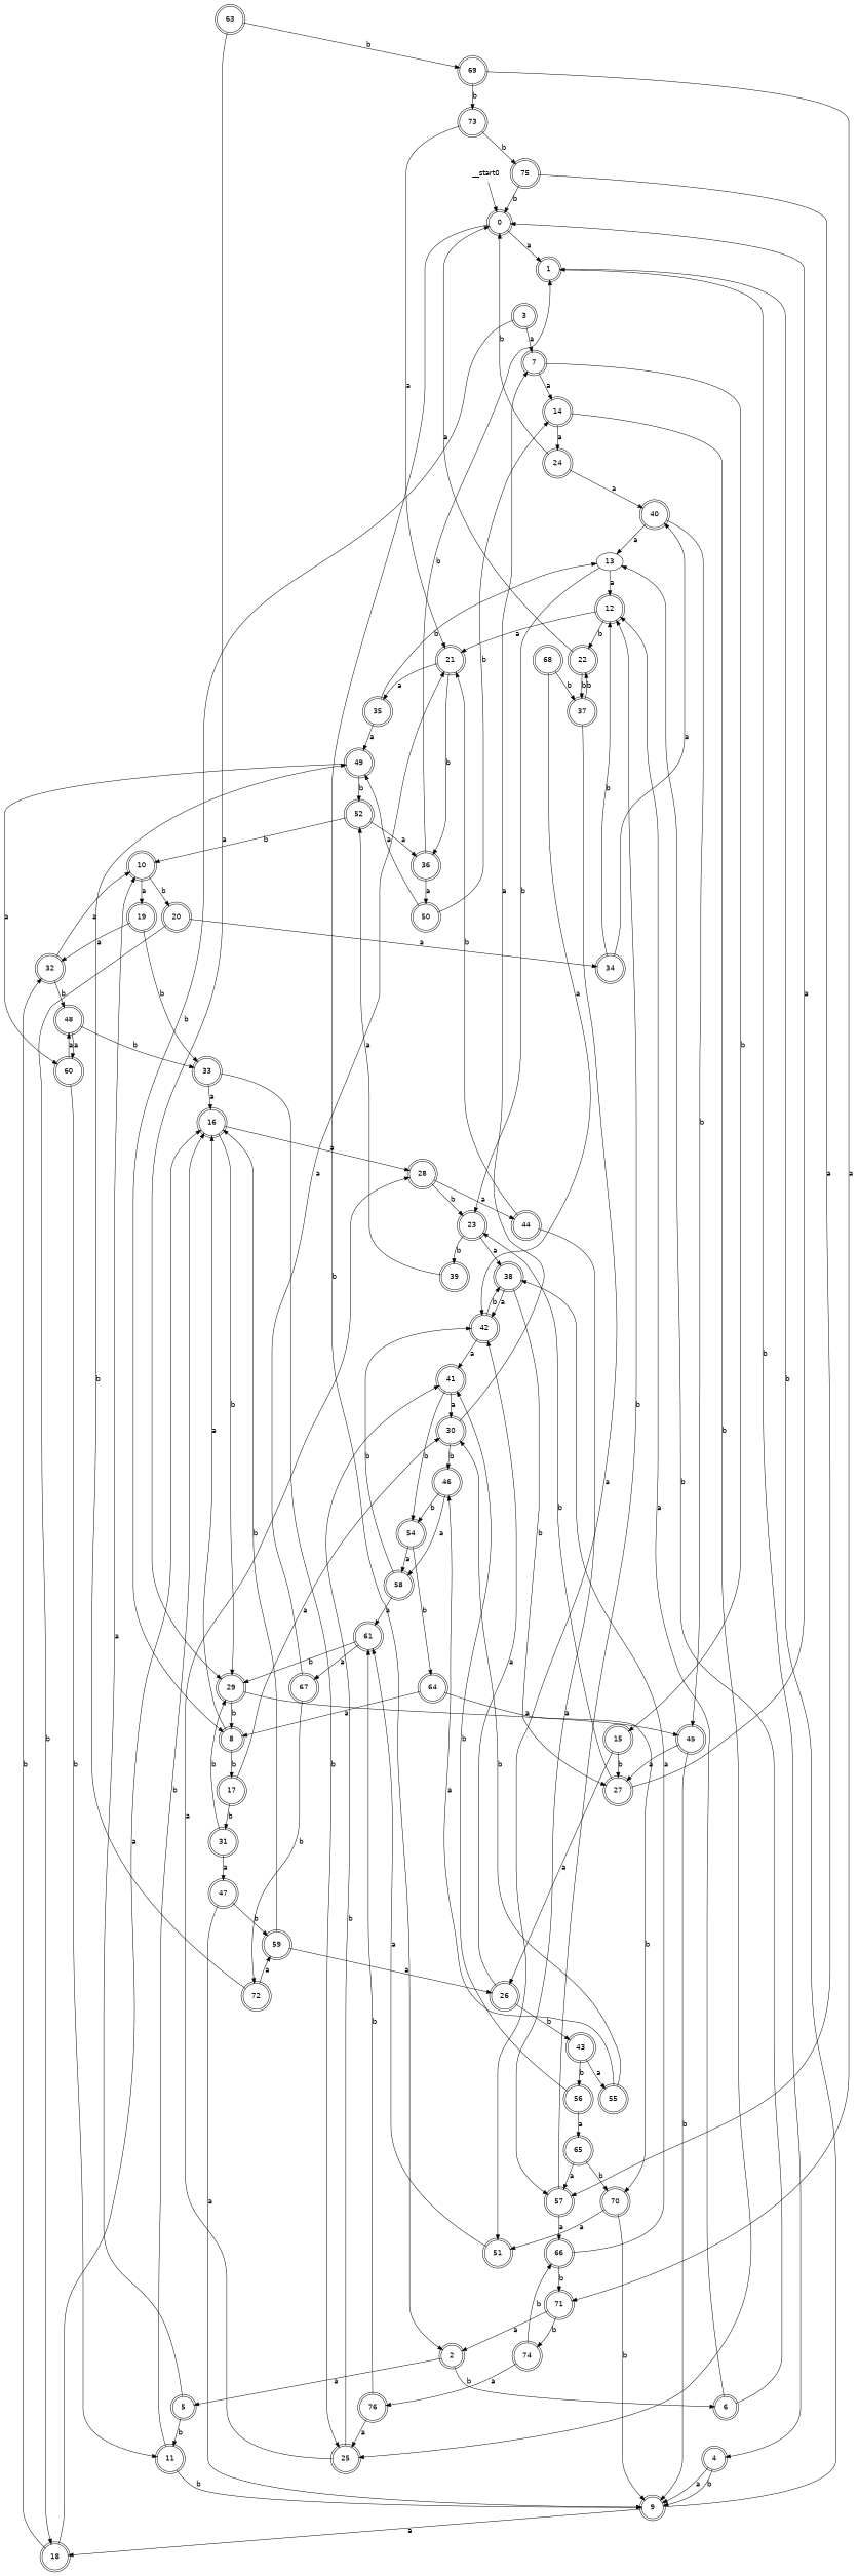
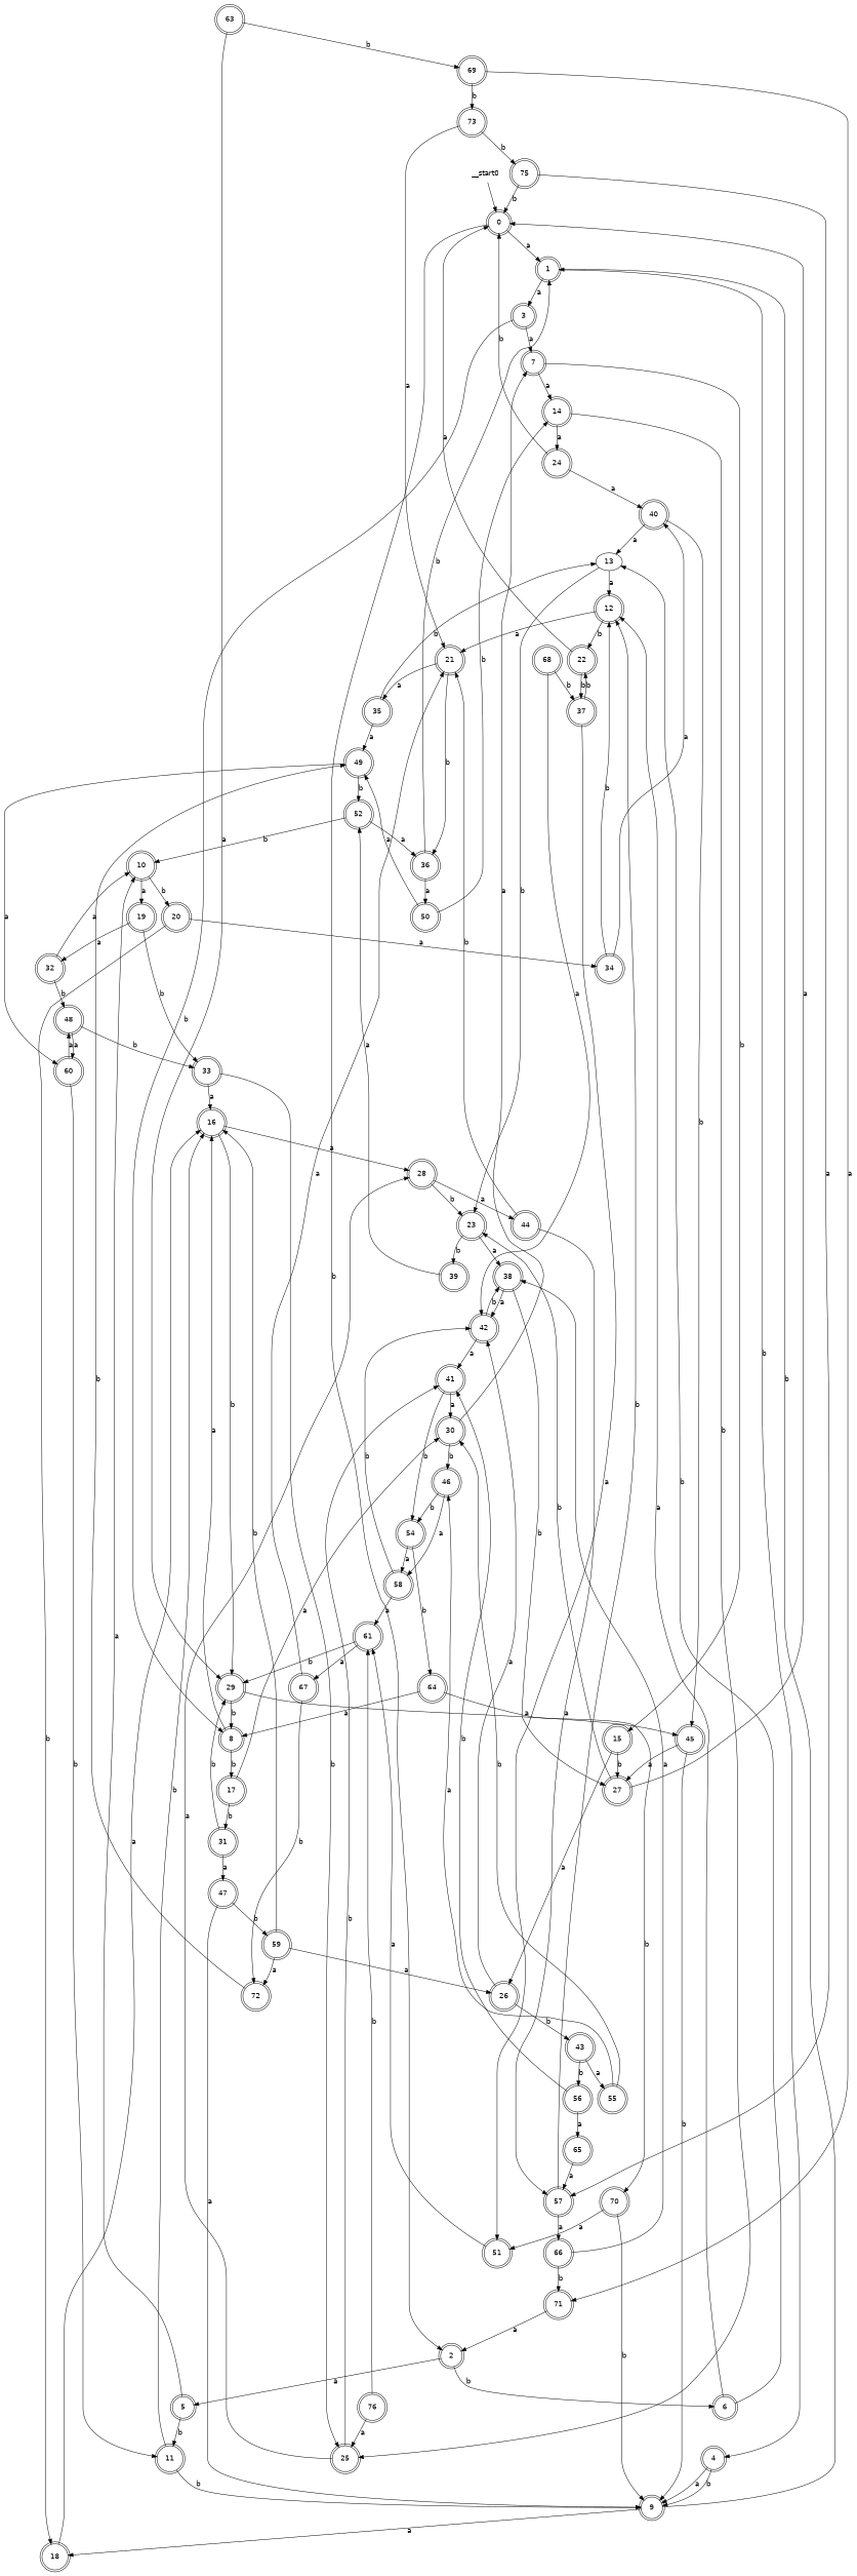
  digraph {
    fontname="DejaVu Sans"
    node [fontname="DejaVu Sans" shape=doublecircle]
    edge [fontname="DejaVu Sans"]
    __start0 [shape=none]
    0
    1
    2
    3
    4
    5
    6
    7
    8
    9
    10
    11
    12
    13 [shape=""]
    14
    15
    16
    17
    18
    19
    20
    21
    22
    23
    24
    25
    26
    27
    28
    29
    30
    31
    32
    33
    34
    35
    36
    37
    38
    39
    40
    41
    42
    43
    44
    45
    46
    47
    48
    49
    50
    51
    52
    54
    55
    56
    57
    58
    59
    60
    61
    64
    65
    66
    67
    63
    69
    70
    71
    72
    68
    73
-   74
    75
    76
    __start0 -> 0
    0 -> 1 [label=a]
    0 -> 2 [label=b]
+   1 -> 3 [label=a]
    1 -> 4 [label=b]
    2 -> 5 [label=a]
    2 -> 6 [label=b]
    3 -> 7 [label=a]
    3 -> 8 [label=b]
    4 -> 9 [label=a]
    4 -> 9 [label=b]
    5 -> 10 [label=a]
    5 -> 11 [label=b]
    6 -> 12 [label=a]
    6 -> 13 [label=b]
    7 -> 14 [label=a]
    7 -> 15 [label=b]
    8 -> 16 [label=a]
    8 -> 17 [label=b]
    9 -> 1 [label=b]
    9 -> 18 [label=a]
    10 -> 19 [label=a]
    10 -> 20 [label=b]
    11 -> 9 [label=b]
    11 -> 16 [label=b]
    12 -> 21 [label=a]
    12 -> 22 [label=b]
    13 -> 12 [label=a]
    13 -> 23 [label=b]
    14 -> 24 [label=a]
    14 -> 25 [label=b]
    15 -> 26 [label=a]
    15 -> 27 [label=b]
    16 -> 28 [label=a]
    16 -> 29 [label=b]
    17 -> 30 [label=a]
    17 -> 31 [label=b]
    18 -> 16 [label=a]
-   18 -> 32 [label=b]
    19 -> 32 [label=a]
    19 -> 33 [label=b]
    20 -> 18 [label=b]
    20 -> 34 [label=a]
    21 -> 35 [label=a]
    21 -> 36 [label=b]
    22 -> 0 [label=a]
    22 -> 37 [label=b]
    23 -> 38 [label=a]
    23 -> 39 [label=b]
    24 -> 0 [label=b]
    24 -> 40 [label=a]
    25 -> 28 [label=a]
    25 -> 41 [label=b]
    26 -> 42 [label=a]
    26 -> 43 [label=b]
    27 -> 0 [label=a]
    27 -> 23 [label=b]
    28 -> 23 [label=b]
    28 -> 44 [label=a]
    29 -> 8 [label=b]
    29 -> 45 [label=a]
    30 -> 7 [label=a]
    30 -> 46 [label=b]
    31 -> 29 [label=b]
    31 -> 47 [label=a]
    32 -> 10 [label=a]
    32 -> 48 [label=b]
    33 -> 16 [label=a]
    33 -> 25 [label=b]
    34 -> 12 [label=b]
    34 -> 40 [label=a]
    35 -> 13 [label=b]
    35 -> 49 [label=a]
    36 -> 1 [label=b]
    36 -> 50 [label=a]
    37 -> 22 [label=b]
    37 -> 51 [label=a]
    38 -> 27 [label=b]
    38 -> 42 [label=a]
    39 -> 52 [label=a]
    40 -> 13 [label=a]
    40 -> 45 [label=b]
    41 -> 30 [label=a]
    41 -> 54 [label=b]
    42 -> 38 [label=b]
    42 -> 41 [label=a]
    43 -> 55 [label=a]
    43 -> 56 [label=b]
    44 -> 21 [label=b]
    44 -> 57 [label=a]
    45 -> 9 [label=b]
    45 -> 27 [label=a]
    46 -> 54 [label=b]
    46 -> 58 [label=a]
    47 -> 9 [label=a]
    47 -> 59 [label=b]
    48 -> 33 [label=b]
    48 -> 60 [label=a]
    49 -> 52 [label=b]
    49 -> 60 [label=a]
    50 -> 14 [label=b]
    50 -> 49 [label=a]
    51 -> 61 [label=a]
    52 -> 10 [label=b]
    52 -> 36 [label=a]
    54 -> 58 [label=a]
    54 -> 64 [label=b]
    55 -> 30 [label=b]
    55 -> 46 [label=a]
    56 -> 41 [label=b]
    56 -> 65 [label=a]
    57 -> 12 [label=b]
    57 -> 66 [label=a]
    58 -> 42 [label=b]
    58 -> 61 [label=a]
    59 -> 16 [label=b]
    59 -> 26 [label=a]
    60 -> 11 [label=b]
    60 -> 48 [label=a]
    61 -> 29 [label=b]
    61 -> 67 [label=a]
    64 -> 8 [label=a]
    64 -> 70 [label=b]
    65 -> 57 [label=a]
-   65 -> 70 [label=b]
    66 -> 38 [label=a]
    66 -> 71 [label=b]
    67 -> 21 [label=a]
    67 -> 72 [label=b]
    63 -> 29 [label=a]
    63 -> 69 [label=b]
    69 -> 71 [label=a]
    69 -> 73 [label=b]
    70 -> 9 [label=b]
    70 -> 51 [label=a]
    71 -> 2 [label=a]
-   71 -> 74 [label=b]
    72 -> 49 [label=b]
-   72 -> 59 [label=a]
+   59 -> 72 [label=a]
    68 -> 37 [label=b]
    68 -> 42 [label=a]
    73 -> 21 [label=a]
    73 -> 75 [label=b]
-   74 -> 66 [label=b]
-   74 -> 76 [label=a]
    75 -> 0 [label=b]
    75 -> 57 [label=a]
    76 -> 25 [label=a]
    76 -> 61 [label=b]
  }
